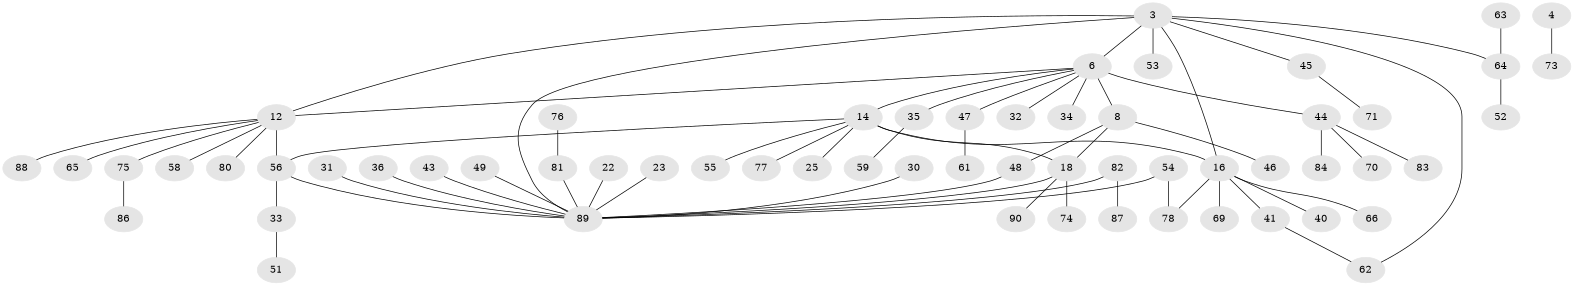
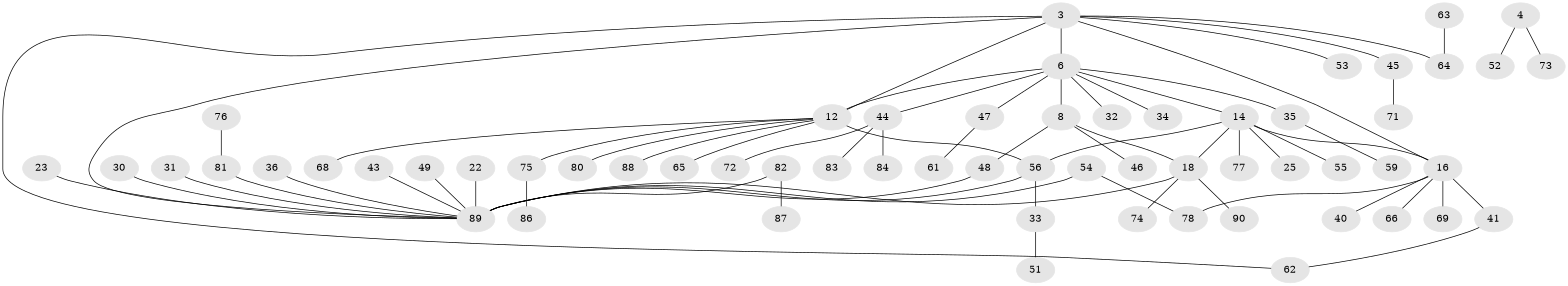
  graph {
    node [color=gray90 style=filled]
    3 [super="+1"]
    6 [super="+5"]
    12 [super="+10"]
    16 [super="+15"]
    45 [super="+37"]
    53
    62
    64 [super="+58"]
    89 [super="+70+20"]
    4 [super="+2"]
    52
    73
    8 [super="+7"]
    14 [super="+13"]
    32
    34
    35
    44
    47
    56 [super="+11"]
    65 [super="+27+29"]
-   68 [label=58]
+   68
    75
    80
    88
    40
    41
    66
    69
    78 [super="+39"]
    71
    18 [super="+17"]
    46
    48
    25
    55
    77
    59
-   72 [label=70]
+   72
    83
    84
    61
    74
    90
    33
    51
    86
    22
    23
    30
    31
    36
    43
    49
    54 [super="+26"]
    63
    81 [super="+67"]
    76
    82 [super="+21+60"]
    87
    3 -- 6
    3 -- 12
    3 -- 16
    3 -- 45
    3 -- 53
    3 -- 62
    3 -- 64
    3 -- 89 [weight=2]
    6 -- 12
    6 -- 8 [weight=4]
    6 -- 14
    6 -- 32
    6 -- 34
    6 -- 35
    6 -- 44
    6 -- 47
    12 -- 56 [weight=4]
    12 -- 65
    12 -- 68
    12 -- 75
    12 -- 80
    12 -- 88
    16 -- 40
    16 -- 41
    16 -- 66
    16 -- 69
    16 -- 78
    45 -- 71
-   64 -- 52
+   4 -- 52
    4 -- 73
    8 -- 18
    8 -- 46
    8 -- 48
    14 -- 16 [weight=4]
    14 -- 56
    14 -- 18
    14 -- 25
    14 -- 55
    14 -- 77
    35 -- 59
    44 -- 72
    44 -- 83
    44 -- 84
    47 -- 61
    56 -- 89 [weight=3]
    56 -- 33
    75 -- 86
    41 -- 62
    18 -- 89 [weight=4]
    18 -- 74
    18 -- 90
    48 -- 89
    33 -- 51
    22 -- 89
    23 -- 89
    30 -- 89
    31 -- 89
    36 -- 89
    43 -- 89
    49 -- 89
    54 -- 89
    54 -- 78
    63 -- 64
    81 -- 89
    76 -- 81
    82 -- 89
    82 -- 87
  }
